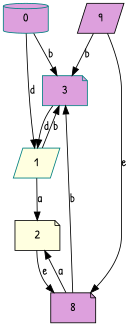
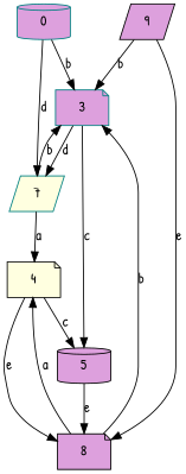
  strict digraph {
    fontname="Patrick Hand"
    node [color=black fillcolor=plum fontname="Patrick Hand" shape=note style=filled]
    edge [fontname="Patrick Hand"]
    0 [color=teal shape=cylinder]
    3 [color=teal]
-   7 [color=teal fillcolor=lightyellow shape=parallelogram label=1]
-   2 [fillcolor=lightyellow]
+   7 [color=teal fillcolor=lightyellow shape=parallelogram]
+   5 [shape=cylinder]
+   2 [fillcolor=lightyellow label=4]
    n6 [label=9 shape=parallelogram]
    8
    0 -> 3 [label=b]
    0 -> 7 [label=d]
    3 -> 7 [label=d]
+   3 -> 5 [label=c]
    7 -> 3 [label=b]
    7 -> 2 [label=a]
+   5 -> 8 [label=e]
+   2 -> 5 [label=c]
    2 -> 8 [label=e]
    n6 -> 3 [label=b]
    n6 -> 8 [label=e]
    8 -> 3 [label=b]
    8 -> 2 [label=a]
  }
